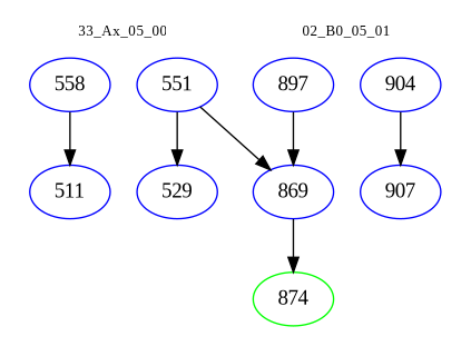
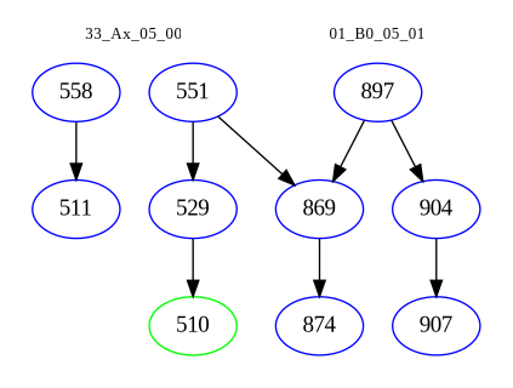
  digraph {
    fontname="Liberation Serif"
    node [color=blue fontname="Liberation Serif"]
    edge [color=black fontname="Liberation Serif"]
    n1 [label=551]
    n2 [label=529]
    n3 [label=558]
+   n4 [color=green label=510]
    n5 [label=511]
    n6 [label=897]
    n7 [label=869]
    n8 [label=904]
-   n9 [color=green label=874]
+   n9 [label=874]
    n10 [label=907]
    subgraph cluster_1 {
      color=white
      fontsize=10
      label="33_Ax_05_00"
      n1
      n2
      n3
+     n4
      n5
    }
    subgraph cluster_2 {
      color=white
      fontsize=10
-     label="02_B0_05_01"
+     label="01_B0_05_01"
      n6
      n7
      n8
      n9
      n10
    }
    n1 -> n2
    n1 -> n7
+   n2 -> n4
    n3 -> n5
    n6 -> n7
+   n6 -> n8
    n7 -> n9
    n8 -> n10
  }
